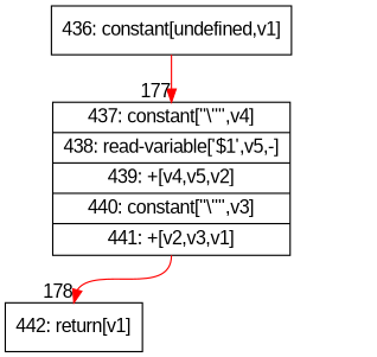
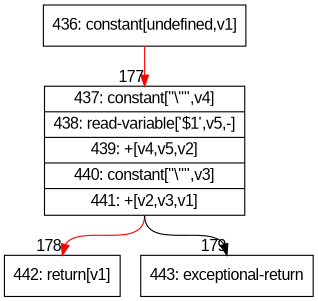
  digraph {
    fontname="Liberation Sans"
    rankdir=TD
    node [fontname="Liberation Sans" shape=record]
    edge [color=red fontname="Liberation Sans" headport=n tailport=s]
    n1 [label="{436: constant[undefined,v1]}"]
    n2 [label="{437: constant[\"\\\"\",v4]|438: read-variable['$1',v5,-]|439: +[v4,v5,v2]|440: constant[\"\\\"\",v3]|441: +[v2,v3,v1]}"]
    n3 [label="{442: return[v1]}"]
+   n4 [label="{443: exceptional-return}"]
    n1 -> n2 [headlabel="      177"]
    n2 -> n3 [headlabel="      178"]
+   n2 -> n4 [color=black headlabel="      179"]
  }
